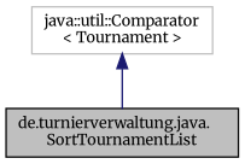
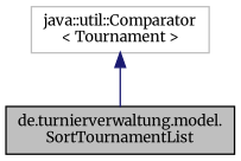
  digraph {
    fontname=Merriweather
    node [fontname=Merriweather fontsize=10 shape=record style=filled]
-   n1 [color=black fillcolor=grey75 fontcolor=black height=0.2 label="de.turnierverwaltung.java.\lSortTournamentList" width=0.4]
+   n1 [color=black fillcolor=grey75 fontcolor=black height=0.2 label="de.turnierverwaltung.model.\lSortTournamentList" width=0.4]
    n2 [color=grey75 fillcolor=white height=0.2 label="java::util::Comparator\l\< Tournament \>" width=0.4]
    n2 -> n1 [color=midnightblue dir=back fontname=Merriweather fontsize=10 labelfontname=Helvetica labelfontsize=10 style=solid]
  }
